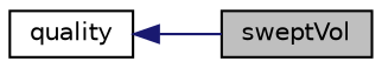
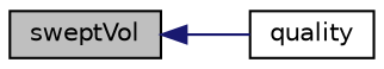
  digraph {
    rankdir=LR
    node [color=black fontname=Helvetica fontsize=10 shape=record]
    n1 [fillcolor=grey75 fontcolor=black height=0.2 label=sweptVol style=filled width=0.4]
    n2 [height=0.2 label=quality width=0.4]
-   n2 -> n1 [color=midnightblue dir=back fontname=Helvetica fontsize=10 labelfontname=Helvetica labelfontsize=10 style=solid]
+   n1 -> n2 [color=midnightblue dir=back fontname=Helvetica fontsize=10 labelfontname=Helvetica labelfontsize=10 style=solid]
  }
